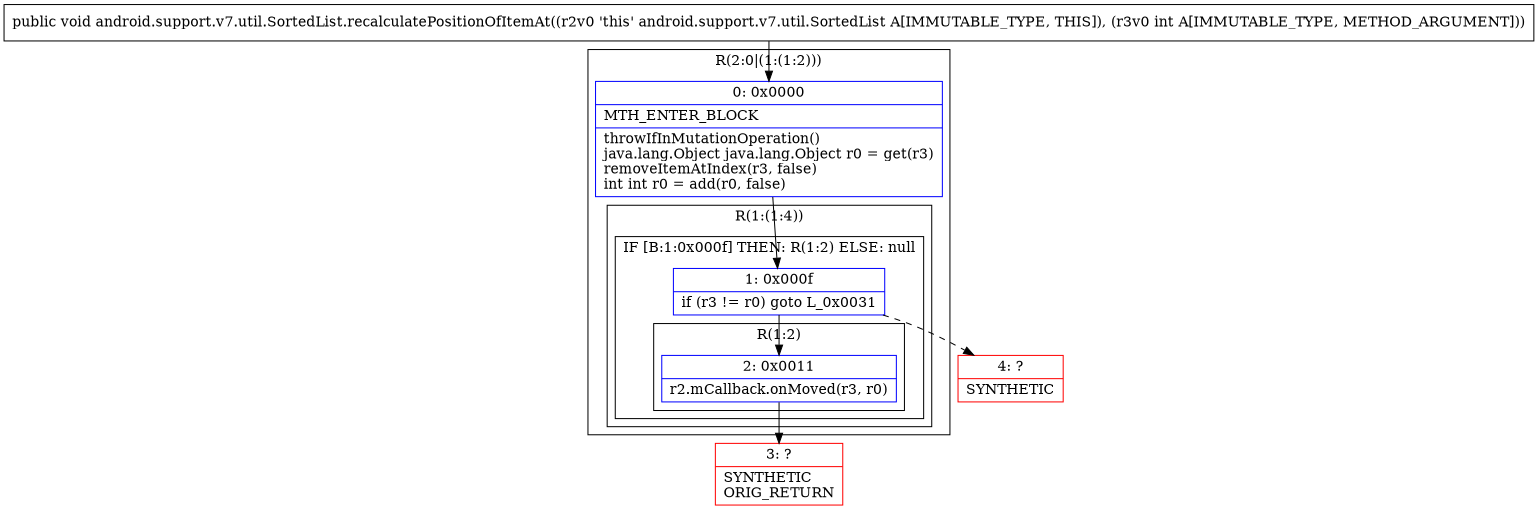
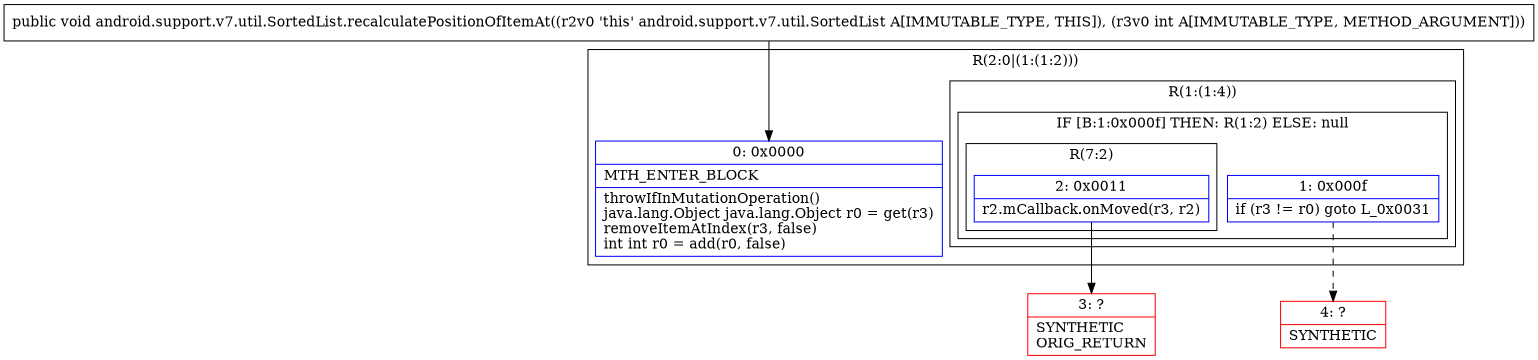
  digraph {
    node [color=blue shape=record]
-   n1 [label="{2\:\ 0x0011|r2.mCallback.onMoved(r3, r0)\l}"]
+   n1 [label="{2\:\ 0x0011|r2.mCallback.onMoved(r3, r2)\l}"]
    n2 [label="{1\:\ 0x000f|if (r3 != r0) goto L_0x0031\l}"]
    n3 [label="{0\:\ 0x0000|MTH_ENTER_BLOCK\l|throwIfInMutationOperation()\ljava.lang.Object java.lang.Object r0 = get(r3)\lremoveItemAtIndex(r3, false)\lint int r0 = add(r0, false)\l}"]
    n4 [color=red label="{3\:\ ?|SYNTHETIC\lORIG_RETURN\l}"]
    n5 [color=red label="{4\:\ ?|SYNTHETIC\l}"]
    n6 [label="{public void android.support.v7.util.SortedList.recalculatePositionOfItemAt((r2v0 'this' android.support.v7.util.SortedList A[IMMUTABLE_TYPE, THIS]), (r3v0 int A[IMMUTABLE_TYPE, METHOD_ARGUMENT])) }" color=""]
    subgraph cluster_1 {
      label="R(2:0|(1:(1:2)))"
      n3
      subgraph cluster_2 {
        label="R(1:(1:4))"
        subgraph cluster_3 {
          label="IF [B:1:0x000f] THEN: R(1:2) ELSE: null"
          n2
          subgraph cluster_4 {
-           label="R(1:2)"
+           label="R(7:2)"
            n1
          }
        }
      }
    }
    n1 -> n4
-   n2 -> n1
    n2 -> n5 [style=dashed]
-   n3 -> n2
    n6 -> n3
  }
